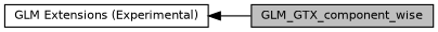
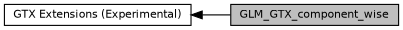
  digraph {
    rankdir=LR
    node [color=black fontname=Helvetica fontsize=10 shape=box style=filled]
-   n1 [fillcolor=white height=0.2 label="GLM Extensions (Experimental)" width=0.4]
+   n1 [fillcolor=white height=0.2 label="GTX Extensions (Experimental)" width=0.4]
    n2 [fillcolor=grey75 fontcolor=black height=0.2 label=GLM_GTX_component_wise width=0.4]
    n1 -> n2 [dir=back fontname=Helvetica fontsize=10 labelfontname=Helvetica labelfontsize=10 shape=plaintext style=solid]
  }
